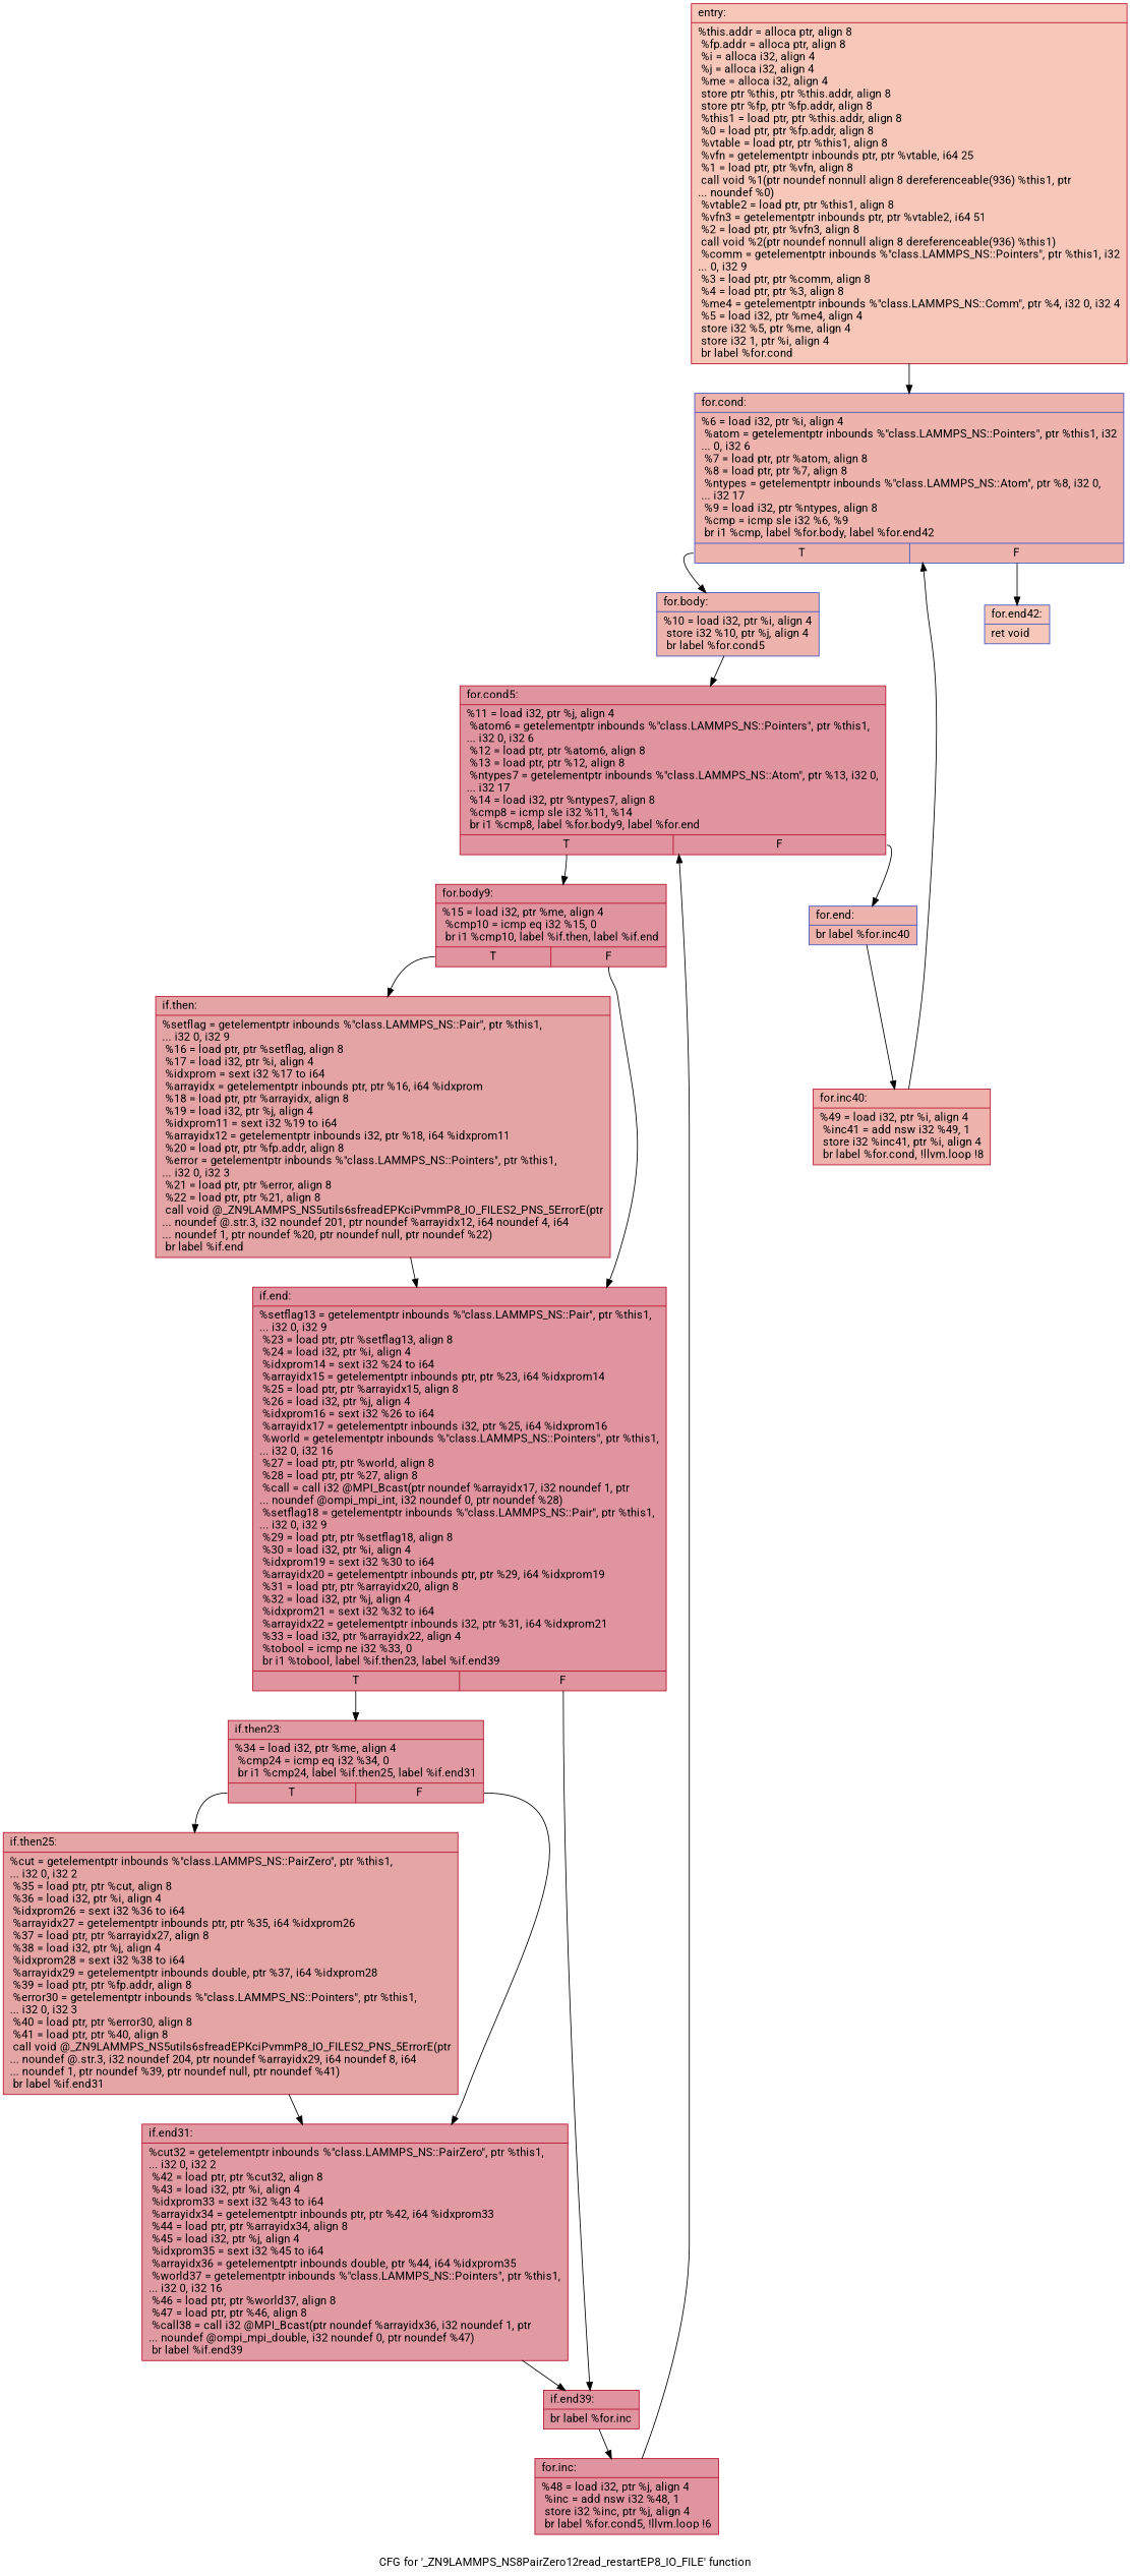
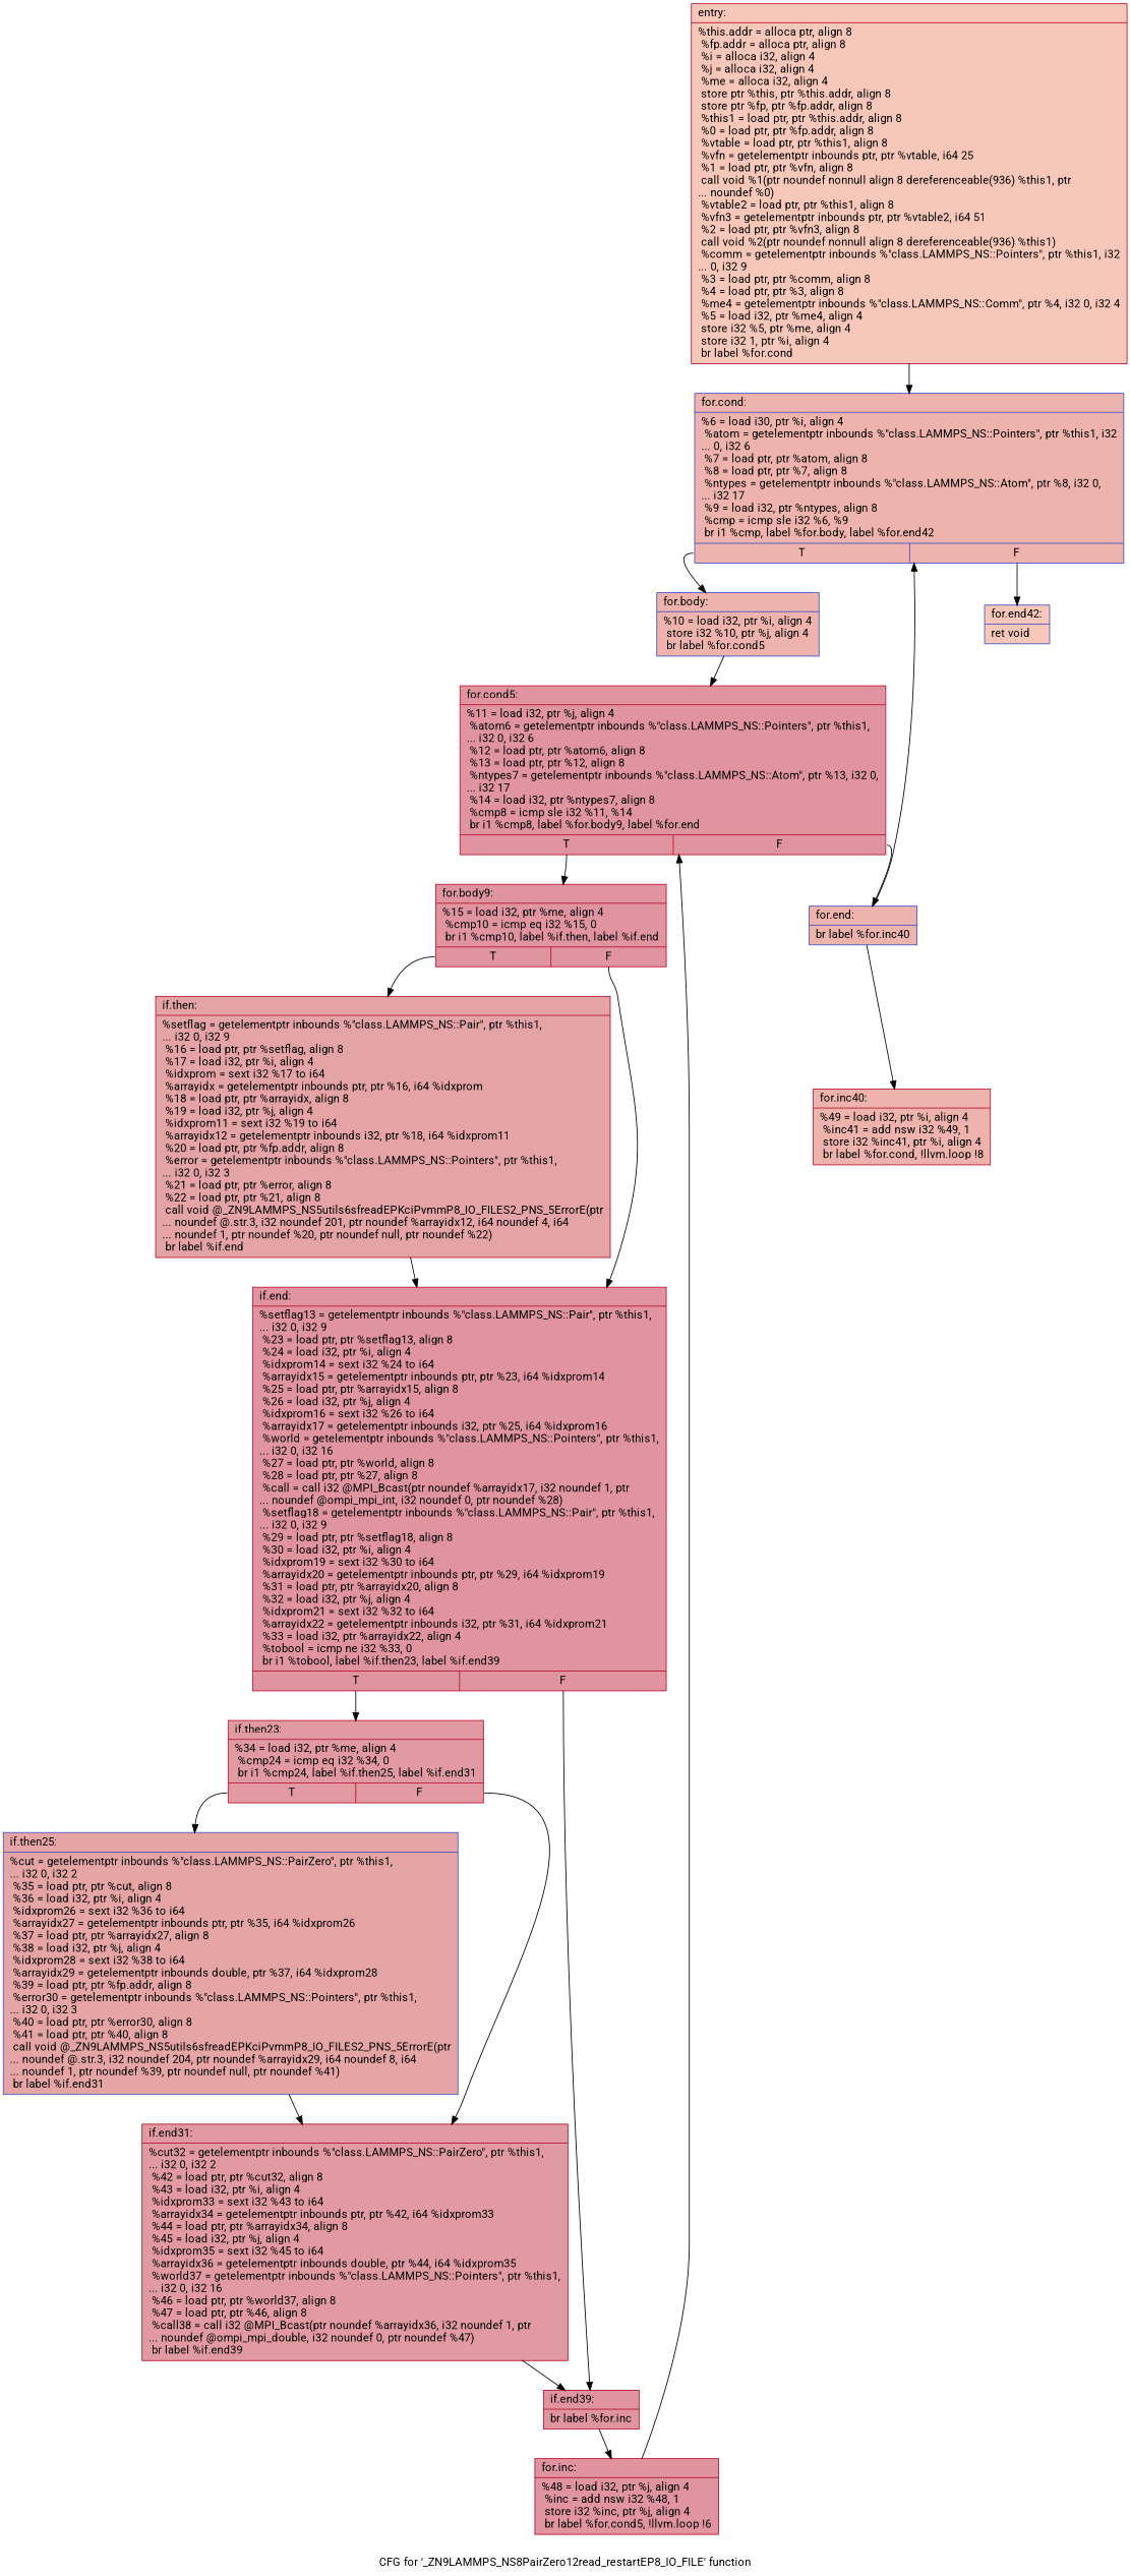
  digraph {
    fontname=Roboto
    label="CFG for '_ZN9LAMMPS_NS8PairZero12read_restartEP8_IO_FILE' function"
    node [color="#b70d28ff" fillcolor="#b70d2870" fontname=Roboto shape=record style=filled]
    edge [fontname=Roboto]
    n1 [fillcolor="#ec7f6370" label="{entry:\l|  %this.addr = alloca ptr, align 8\l  %fp.addr = alloca ptr, align 8\l  %i = alloca i32, align 4\l  %j = alloca i32, align 4\l  %me = alloca i32, align 4\l  store ptr %this, ptr %this.addr, align 8\l  store ptr %fp, ptr %fp.addr, align 8\l  %this1 = load ptr, ptr %this.addr, align 8\l  %0 = load ptr, ptr %fp.addr, align 8\l  %vtable = load ptr, ptr %this1, align 8\l  %vfn = getelementptr inbounds ptr, ptr %vtable, i64 25\l  %1 = load ptr, ptr %vfn, align 8\l  call void %1(ptr noundef nonnull align 8 dereferenceable(936) %this1, ptr\l... noundef %0)\l  %vtable2 = load ptr, ptr %this1, align 8\l  %vfn3 = getelementptr inbounds ptr, ptr %vtable2, i64 51\l  %2 = load ptr, ptr %vfn3, align 8\l  call void %2(ptr noundef nonnull align 8 dereferenceable(936) %this1)\l  %comm = getelementptr inbounds %\"class.LAMMPS_NS::Pointers\", ptr %this1, i32\l... 0, i32 9\l  %3 = load ptr, ptr %comm, align 8\l  %4 = load ptr, ptr %3, align 8\l  %me4 = getelementptr inbounds %\"class.LAMMPS_NS::Comm\", ptr %4, i32 0, i32 4\l  %5 = load i32, ptr %me4, align 4\l  store i32 %5, ptr %me, align 4\l  store i32 1, ptr %i, align 4\l  br label %for.cond\l}"]
-   n2 [color="#3d50c3ff" fillcolor="#d6524470" label="{for.cond:\l|  %6 = load i32, ptr %i, align 4\l  %atom = getelementptr inbounds %\"class.LAMMPS_NS::Pointers\", ptr %this1, i32\l... 0, i32 6\l  %7 = load ptr, ptr %atom, align 8\l  %8 = load ptr, ptr %7, align 8\l  %ntypes = getelementptr inbounds %\"class.LAMMPS_NS::Atom\", ptr %8, i32 0,\l... i32 17\l  %9 = load i32, ptr %ntypes, align 8\l  %cmp = icmp sle i32 %6, %9\l  br i1 %cmp, label %for.body, label %for.end42\l|{<s0>T|<s1>F}}"]
+   n2 [color="#3d50c3ff" fillcolor="#d6524470" label="{for.cond:\l|  %6 = load i30, ptr %i, align 4\l  %atom = getelementptr inbounds %\"class.LAMMPS_NS::Pointers\", ptr %this1, i32\l... 0, i32 6\l  %7 = load ptr, ptr %atom, align 8\l  %8 = load ptr, ptr %7, align 8\l  %ntypes = getelementptr inbounds %\"class.LAMMPS_NS::Atom\", ptr %8, i32 0,\l... i32 17\l  %9 = load i32, ptr %ntypes, align 8\l  %cmp = icmp sle i32 %6, %9\l  br i1 %cmp, label %for.body, label %for.end42\l|{<s0>T|<s1>F}}"]
    n3 [color="#3d50c3ff" fillcolor="#d6524470" label="{for.body:\l|  %10 = load i32, ptr %i, align 4\l  store i32 %10, ptr %j, align 4\l  br label %for.cond5\l}"]
    n4 [color="#3d50c3ff" fillcolor="#ec7f6370" label="{for.end42:\l|  ret void\l}"]
    n5 [label="{for.cond5:\l|  %11 = load i32, ptr %j, align 4\l  %atom6 = getelementptr inbounds %\"class.LAMMPS_NS::Pointers\", ptr %this1,\l... i32 0, i32 6\l  %12 = load ptr, ptr %atom6, align 8\l  %13 = load ptr, ptr %12, align 8\l  %ntypes7 = getelementptr inbounds %\"class.LAMMPS_NS::Atom\", ptr %13, i32 0,\l... i32 17\l  %14 = load i32, ptr %ntypes7, align 8\l  %cmp8 = icmp sle i32 %11, %14\l  br i1 %cmp8, label %for.body9, label %for.end\l|{<s0>T|<s1>F}}"]
    n6 [label="{for.body9:\l|  %15 = load i32, ptr %me, align 4\l  %cmp10 = icmp eq i32 %15, 0\l  br i1 %cmp10, label %if.then, label %if.end\l|{<s0>T|<s1>F}}"]
    n7 [color="#3d50c3ff" fillcolor="#d6524470" label="{for.end:\l|  br label %for.inc40\l}"]
    n8 [fillcolor="#c32e3170" label="{if.then:\l|  %setflag = getelementptr inbounds %\"class.LAMMPS_NS::Pair\", ptr %this1,\l... i32 0, i32 9\l  %16 = load ptr, ptr %setflag, align 8\l  %17 = load i32, ptr %i, align 4\l  %idxprom = sext i32 %17 to i64\l  %arrayidx = getelementptr inbounds ptr, ptr %16, i64 %idxprom\l  %18 = load ptr, ptr %arrayidx, align 8\l  %19 = load i32, ptr %j, align 4\l  %idxprom11 = sext i32 %19 to i64\l  %arrayidx12 = getelementptr inbounds i32, ptr %18, i64 %idxprom11\l  %20 = load ptr, ptr %fp.addr, align 8\l  %error = getelementptr inbounds %\"class.LAMMPS_NS::Pointers\", ptr %this1,\l... i32 0, i32 3\l  %21 = load ptr, ptr %error, align 8\l  %22 = load ptr, ptr %21, align 8\l  call void @_ZN9LAMMPS_NS5utils6sfreadEPKciPvmmP8_IO_FILES2_PNS_5ErrorE(ptr\l... noundef @.str.3, i32 noundef 201, ptr noundef %arrayidx12, i64 noundef 4, i64\l... noundef 1, ptr noundef %20, ptr noundef null, ptr noundef %22)\l  br label %if.end\l}"]
    n9 [label="{if.end:\l|  %setflag13 = getelementptr inbounds %\"class.LAMMPS_NS::Pair\", ptr %this1,\l... i32 0, i32 9\l  %23 = load ptr, ptr %setflag13, align 8\l  %24 = load i32, ptr %i, align 4\l  %idxprom14 = sext i32 %24 to i64\l  %arrayidx15 = getelementptr inbounds ptr, ptr %23, i64 %idxprom14\l  %25 = load ptr, ptr %arrayidx15, align 8\l  %26 = load i32, ptr %j, align 4\l  %idxprom16 = sext i32 %26 to i64\l  %arrayidx17 = getelementptr inbounds i32, ptr %25, i64 %idxprom16\l  %world = getelementptr inbounds %\"class.LAMMPS_NS::Pointers\", ptr %this1,\l... i32 0, i32 16\l  %27 = load ptr, ptr %world, align 8\l  %28 = load ptr, ptr %27, align 8\l  %call = call i32 @MPI_Bcast(ptr noundef %arrayidx17, i32 noundef 1, ptr\l... noundef @ompi_mpi_int, i32 noundef 0, ptr noundef %28)\l  %setflag18 = getelementptr inbounds %\"class.LAMMPS_NS::Pair\", ptr %this1,\l... i32 0, i32 9\l  %29 = load ptr, ptr %setflag18, align 8\l  %30 = load i32, ptr %i, align 4\l  %idxprom19 = sext i32 %30 to i64\l  %arrayidx20 = getelementptr inbounds ptr, ptr %29, i64 %idxprom19\l  %31 = load ptr, ptr %arrayidx20, align 8\l  %32 = load i32, ptr %j, align 4\l  %idxprom21 = sext i32 %32 to i64\l  %arrayidx22 = getelementptr inbounds i32, ptr %31, i64 %idxprom21\l  %33 = load i32, ptr %arrayidx22, align 4\l  %tobool = icmp ne i32 %33, 0\l  br i1 %tobool, label %if.then23, label %if.end39\l|{<s0>T|<s1>F}}"]
    n10 [fillcolor="#d6524470" label="{for.inc40:\l|  %49 = load i32, ptr %i, align 4\l  %inc41 = add nsw i32 %49, 1\l  store i32 %inc41, ptr %i, align 4\l  br label %for.cond, !llvm.loop !8\l}"]
    n11 [fillcolor="#bb1b2c70" label="{if.then23:\l|  %34 = load i32, ptr %me, align 4\l  %cmp24 = icmp eq i32 %34, 0\l  br i1 %cmp24, label %if.then25, label %if.end31\l|{<s0>T|<s1>F}}"]
    n12 [label="{if.end39:\l|  br label %for.inc\l}"]
-   n13 [fillcolor="#c5333470" label="{if.then25:\l|  %cut = getelementptr inbounds %\"class.LAMMPS_NS::PairZero\", ptr %this1,\l... i32 0, i32 2\l  %35 = load ptr, ptr %cut, align 8\l  %36 = load i32, ptr %i, align 4\l  %idxprom26 = sext i32 %36 to i64\l  %arrayidx27 = getelementptr inbounds ptr, ptr %35, i64 %idxprom26\l  %37 = load ptr, ptr %arrayidx27, align 8\l  %38 = load i32, ptr %j, align 4\l  %idxprom28 = sext i32 %38 to i64\l  %arrayidx29 = getelementptr inbounds double, ptr %37, i64 %idxprom28\l  %39 = load ptr, ptr %fp.addr, align 8\l  %error30 = getelementptr inbounds %\"class.LAMMPS_NS::Pointers\", ptr %this1,\l... i32 0, i32 3\l  %40 = load ptr, ptr %error30, align 8\l  %41 = load ptr, ptr %40, align 8\l  call void @_ZN9LAMMPS_NS5utils6sfreadEPKciPvmmP8_IO_FILES2_PNS_5ErrorE(ptr\l... noundef @.str.3, i32 noundef 204, ptr noundef %arrayidx29, i64 noundef 8, i64\l... noundef 1, ptr noundef %39, ptr noundef null, ptr noundef %41)\l  br label %if.end31\l}"]
+   n13 [color="#3d50c3ff" fillcolor="#c5333470" label="{if.then25:\l|  %cut = getelementptr inbounds %\"class.LAMMPS_NS::PairZero\", ptr %this1,\l... i32 0, i32 2\l  %35 = load ptr, ptr %cut, align 8\l  %36 = load i32, ptr %i, align 4\l  %idxprom26 = sext i32 %36 to i64\l  %arrayidx27 = getelementptr inbounds ptr, ptr %35, i64 %idxprom26\l  %37 = load ptr, ptr %arrayidx27, align 8\l  %38 = load i32, ptr %j, align 4\l  %idxprom28 = sext i32 %38 to i64\l  %arrayidx29 = getelementptr inbounds double, ptr %37, i64 %idxprom28\l  %39 = load ptr, ptr %fp.addr, align 8\l  %error30 = getelementptr inbounds %\"class.LAMMPS_NS::Pointers\", ptr %this1,\l... i32 0, i32 3\l  %40 = load ptr, ptr %error30, align 8\l  %41 = load ptr, ptr %40, align 8\l  call void @_ZN9LAMMPS_NS5utils6sfreadEPKciPvmmP8_IO_FILES2_PNS_5ErrorE(ptr\l... noundef @.str.3, i32 noundef 204, ptr noundef %arrayidx29, i64 noundef 8, i64\l... noundef 1, ptr noundef %39, ptr noundef null, ptr noundef %41)\l  br label %if.end31\l}"]
    n14 [fillcolor="#bb1b2c70" label="{if.end31:\l|  %cut32 = getelementptr inbounds %\"class.LAMMPS_NS::PairZero\", ptr %this1,\l... i32 0, i32 2\l  %42 = load ptr, ptr %cut32, align 8\l  %43 = load i32, ptr %i, align 4\l  %idxprom33 = sext i32 %43 to i64\l  %arrayidx34 = getelementptr inbounds ptr, ptr %42, i64 %idxprom33\l  %44 = load ptr, ptr %arrayidx34, align 8\l  %45 = load i32, ptr %j, align 4\l  %idxprom35 = sext i32 %45 to i64\l  %arrayidx36 = getelementptr inbounds double, ptr %44, i64 %idxprom35\l  %world37 = getelementptr inbounds %\"class.LAMMPS_NS::Pointers\", ptr %this1,\l... i32 0, i32 16\l  %46 = load ptr, ptr %world37, align 8\l  %47 = load ptr, ptr %46, align 8\l  %call38 = call i32 @MPI_Bcast(ptr noundef %arrayidx36, i32 noundef 1, ptr\l... noundef @ompi_mpi_double, i32 noundef 0, ptr noundef %47)\l  br label %if.end39\l}"]
    n15 [label="{for.inc:\l|  %48 = load i32, ptr %j, align 4\l  %inc = add nsw i32 %48, 1\l  store i32 %inc, ptr %j, align 4\l  br label %for.cond5, !llvm.loop !6\l}"]
    n1 -> n2
    n2 -> n3 [tailport=s0]
    n2 -> n4 [tailport=s1]
    n3 -> n5
    n5 -> n6 [tailport=s0]
    n5 -> n7 [tailport=s1]
    n6 -> n8 [tailport=s0]
    n6 -> n9 [tailport=s1]
    n7 -> n10
    n8 -> n9
    n9 -> n11 [tailport=s0]
    n9 -> n12 [tailport=s1]
-   n10 -> n2
+   n7 -> n2
    n11 -> n13 [tailport=s0]
    n11 -> n14 [tailport=s1]
    n12 -> n15
    n13 -> n14
    n14 -> n12
    n15 -> n5
  }
